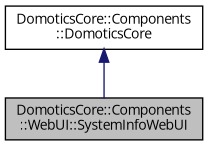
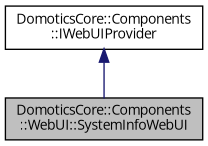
  digraph {
    fontname="Open Sans"
    node [color=black fontname="Open Sans" fontsize=10 shape=record style=filled]
    n1 [fillcolor=grey75 fontcolor=black height=0.2 label="DomoticsCore::Components\l::WebUI::SystemInfoWebUI" width=0.4]
-   n2 [fillcolor=white height=0.2 label="DomoticsCore::Components\l::DomoticsCore" width=0.4]
+   n2 [fillcolor=white height=0.2 label="DomoticsCore::Components\l::IWebUIProvider" width=0.4]
    n2 -> n1 [color=midnightblue dir=back fontname="Open Sans" fontsize=10 labelfontname=Helvetica labelfontsize=10 style=solid]
  }
